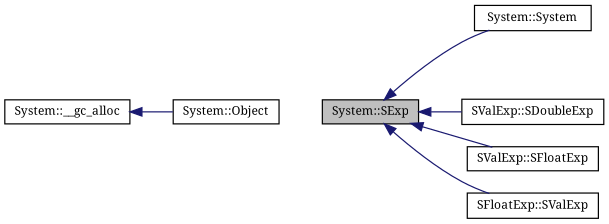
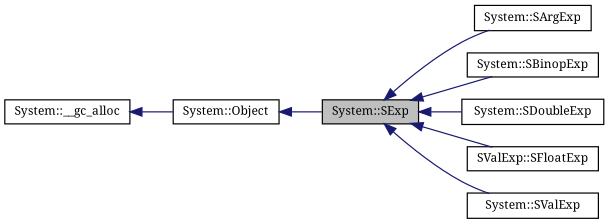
  digraph {
    fontname="Noto Serif"
    rankdir=LR
    node [color=black fillcolor=white fontname="Noto Serif" fontsize=10 shape=record style=filled]
    edge [color=midnightblue dir=back fontname="Noto Serif" fontsize=10 labelfontname=Helvetica labelfontsize=10 style=solid]
    n1 [fillcolor=grey75 fontcolor=black height=0.2 label="System::SExp" width=0.4]
-   n2 [height=0.2 label="System::System" width=0.4]
-   n4 [height=0.2 label="SValExp::SDoubleExp" width=0.4]
+   n2 [height=0.2 label="System::SArgExp" width=0.4]
+   n3 [height=0.2 label="System::SBinopExp" width=0.4]
+   n4 [height=0.2 label="System::SDoubleExp" width=0.4]
    n5 [height=0.2 label="SValExp::SFloatExp" width=0.4]
-   n6 [height=0.2 label="SFloatExp::SValExp" width=0.4]
+   n6 [height=0.2 label="System::SValExp" width=0.4]
    n7 [height=0.2 label="System::Object" width=0.4]
    n8 [height=0.2 label="System::__gc_alloc" width=0.4]
    n1 -> n2
+   n1 -> n3
    n1 -> n4
    n1 -> n5
    n1 -> n6
+   n7 -> n1
    n8 -> n7
  }
